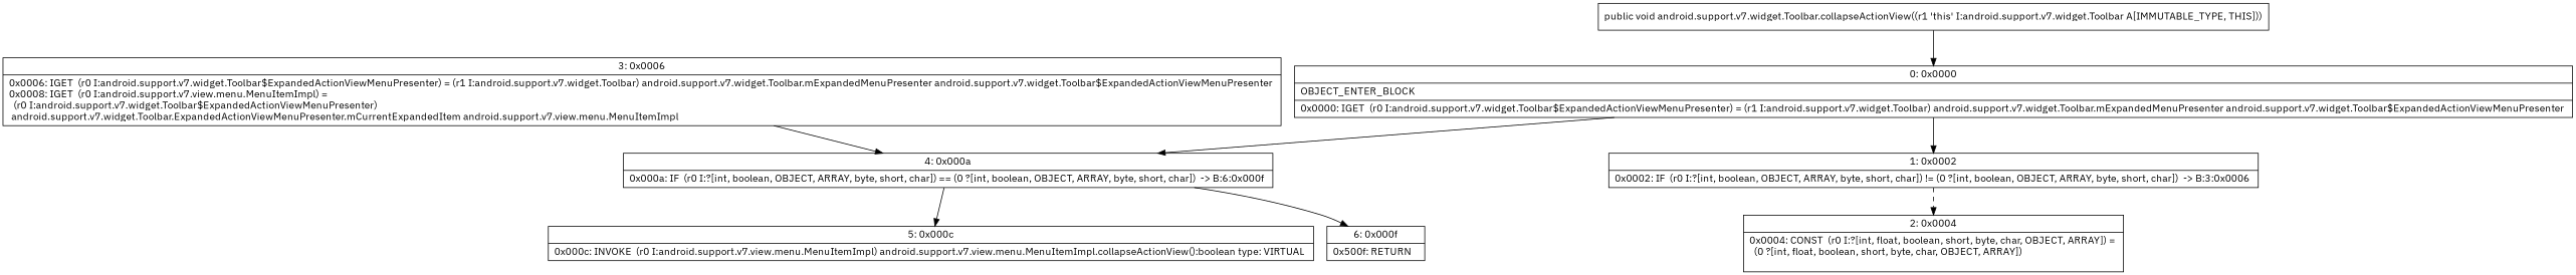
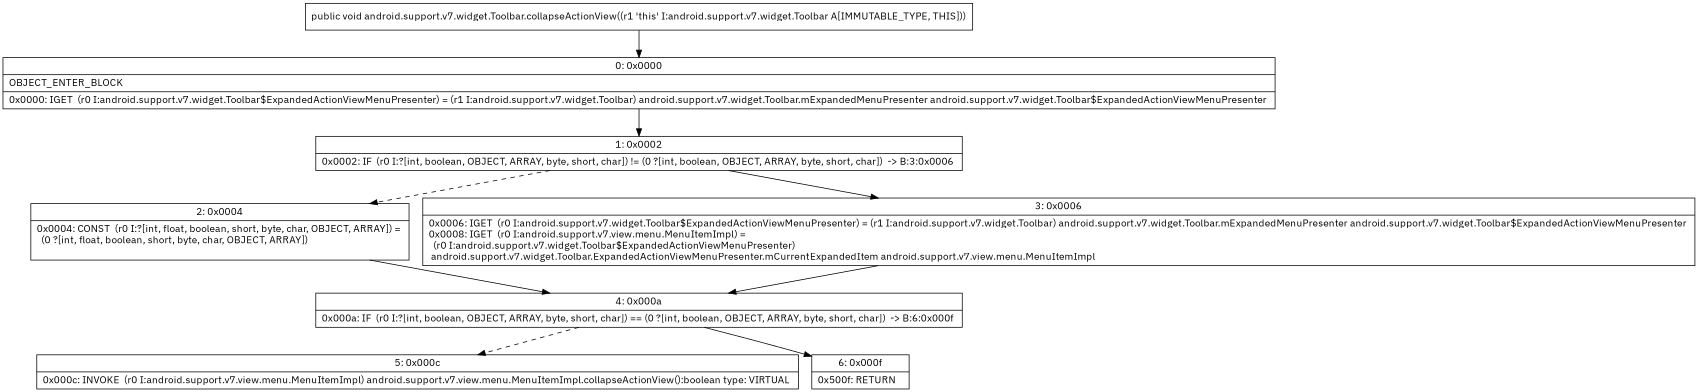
  digraph {
    fontname="IBM Plex Sans"
    node [fontname="IBM Plex Sans" shape=record]
    edge [fontname="IBM Plex Sans"]
    n1 [label="{0\:\ 0x0000|OBJECT_ENTER_BLOCK\l|0x0000: IGET  (r0 I:android.support.v7.widget.Toolbar$ExpandedActionViewMenuPresenter) = (r1 I:android.support.v7.widget.Toolbar) android.support.v7.widget.Toolbar.mExpandedMenuPresenter android.support.v7.widget.Toolbar$ExpandedActionViewMenuPresenter \l}"]
    n2 [label="{1\:\ 0x0002|0x0002: IF  (r0 I:?[int, boolean, OBJECT, ARRAY, byte, short, char]) != (0 ?[int, boolean, OBJECT, ARRAY, byte, short, char])  \-\> B:3:0x0006 \l}"]
    n3 [label="{2\:\ 0x0004|0x0004: CONST  (r0 I:?[int, float, boolean, short, byte, char, OBJECT, ARRAY]) = \l  (0 ?[int, float, boolean, short, byte, char, OBJECT, ARRAY])\l \l}"]
    n4 [label="{3\:\ 0x0006|0x0006: IGET  (r0 I:android.support.v7.widget.Toolbar$ExpandedActionViewMenuPresenter) = (r1 I:android.support.v7.widget.Toolbar) android.support.v7.widget.Toolbar.mExpandedMenuPresenter android.support.v7.widget.Toolbar$ExpandedActionViewMenuPresenter \l0x0008: IGET  (r0 I:android.support.v7.view.menu.MenuItemImpl) = \l  (r0 I:android.support.v7.widget.Toolbar$ExpandedActionViewMenuPresenter)\l android.support.v7.widget.Toolbar.ExpandedActionViewMenuPresenter.mCurrentExpandedItem android.support.v7.view.menu.MenuItemImpl \l}"]
    n5 [label="{4\:\ 0x000a|0x000a: IF  (r0 I:?[int, boolean, OBJECT, ARRAY, byte, short, char]) == (0 ?[int, boolean, OBJECT, ARRAY, byte, short, char])  \-\> B:6:0x000f \l}"]
    n6 [label="{5\:\ 0x000c|0x000c: INVOKE  (r0 I:android.support.v7.view.menu.MenuItemImpl) android.support.v7.view.menu.MenuItemImpl.collapseActionView():boolean type: VIRTUAL \l}"]
    n7 [label="{6\:\ 0x000f|0x500f: RETURN   \l}"]
    n8 [label="{public void android.support.v7.widget.Toolbar.collapseActionView((r1 'this' I:android.support.v7.widget.Toolbar A[IMMUTABLE_TYPE, THIS])) }"]
    n1 -> n2
    n2 -> n3 [style=dashed]
-   n1 -> n5
+   n2 -> n4
+   n3 -> n5
    n4 -> n5
-   n5 -> n6 [style=solid]
+   n5 -> n6 [style=dashed]
    n5 -> n7
    n8 -> n1
  }
